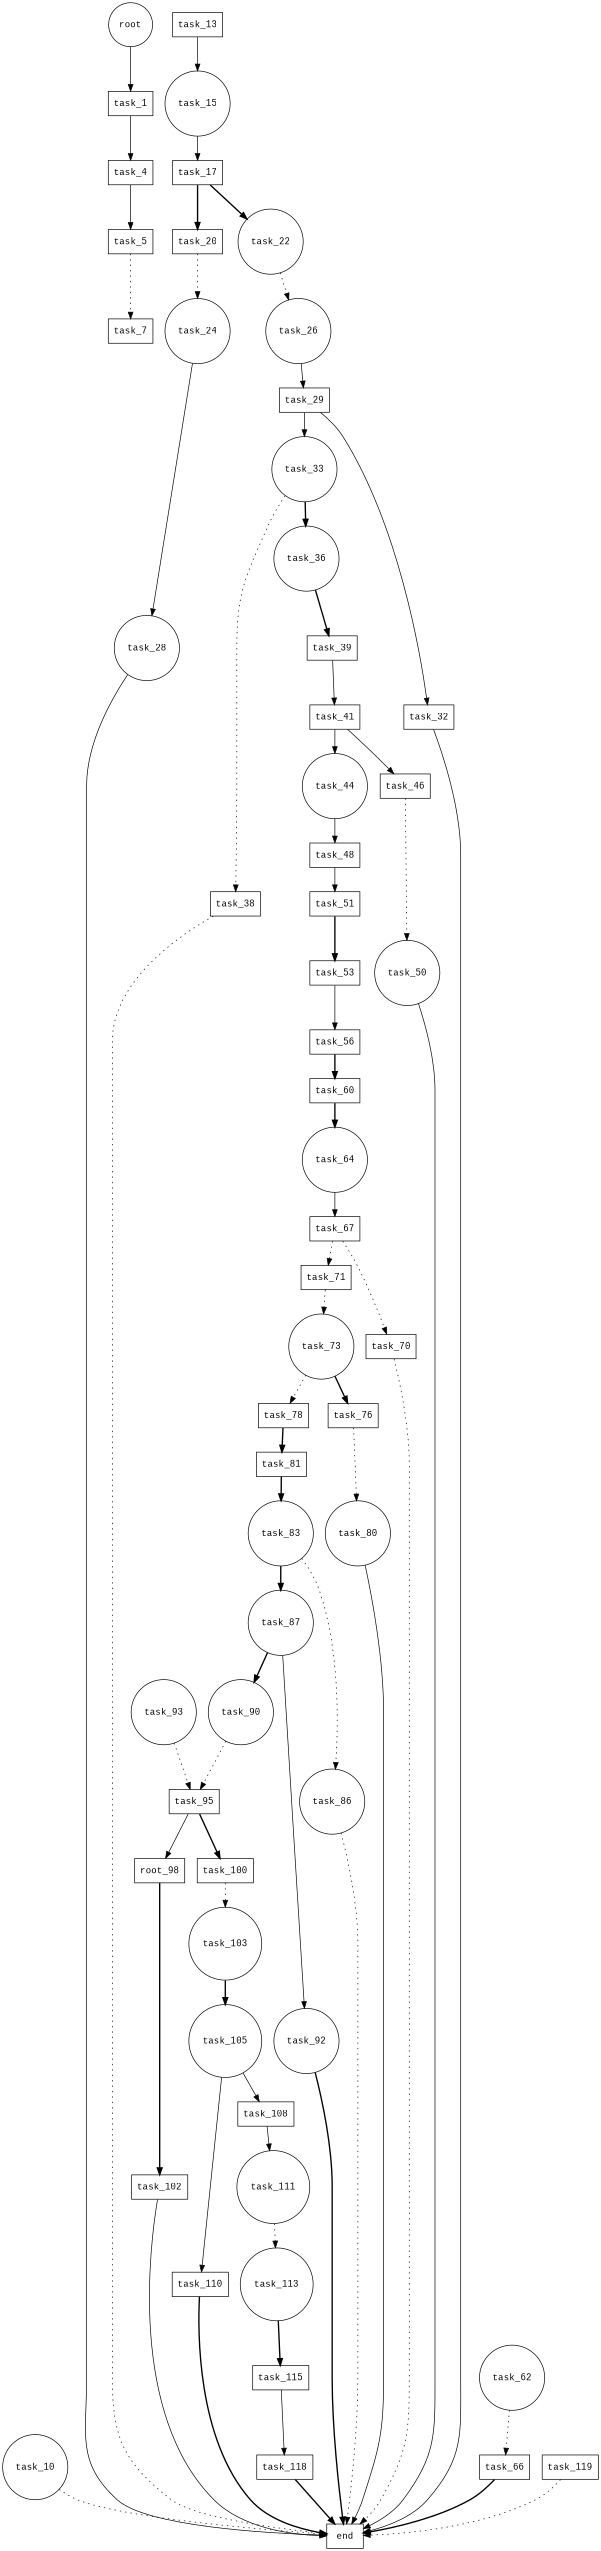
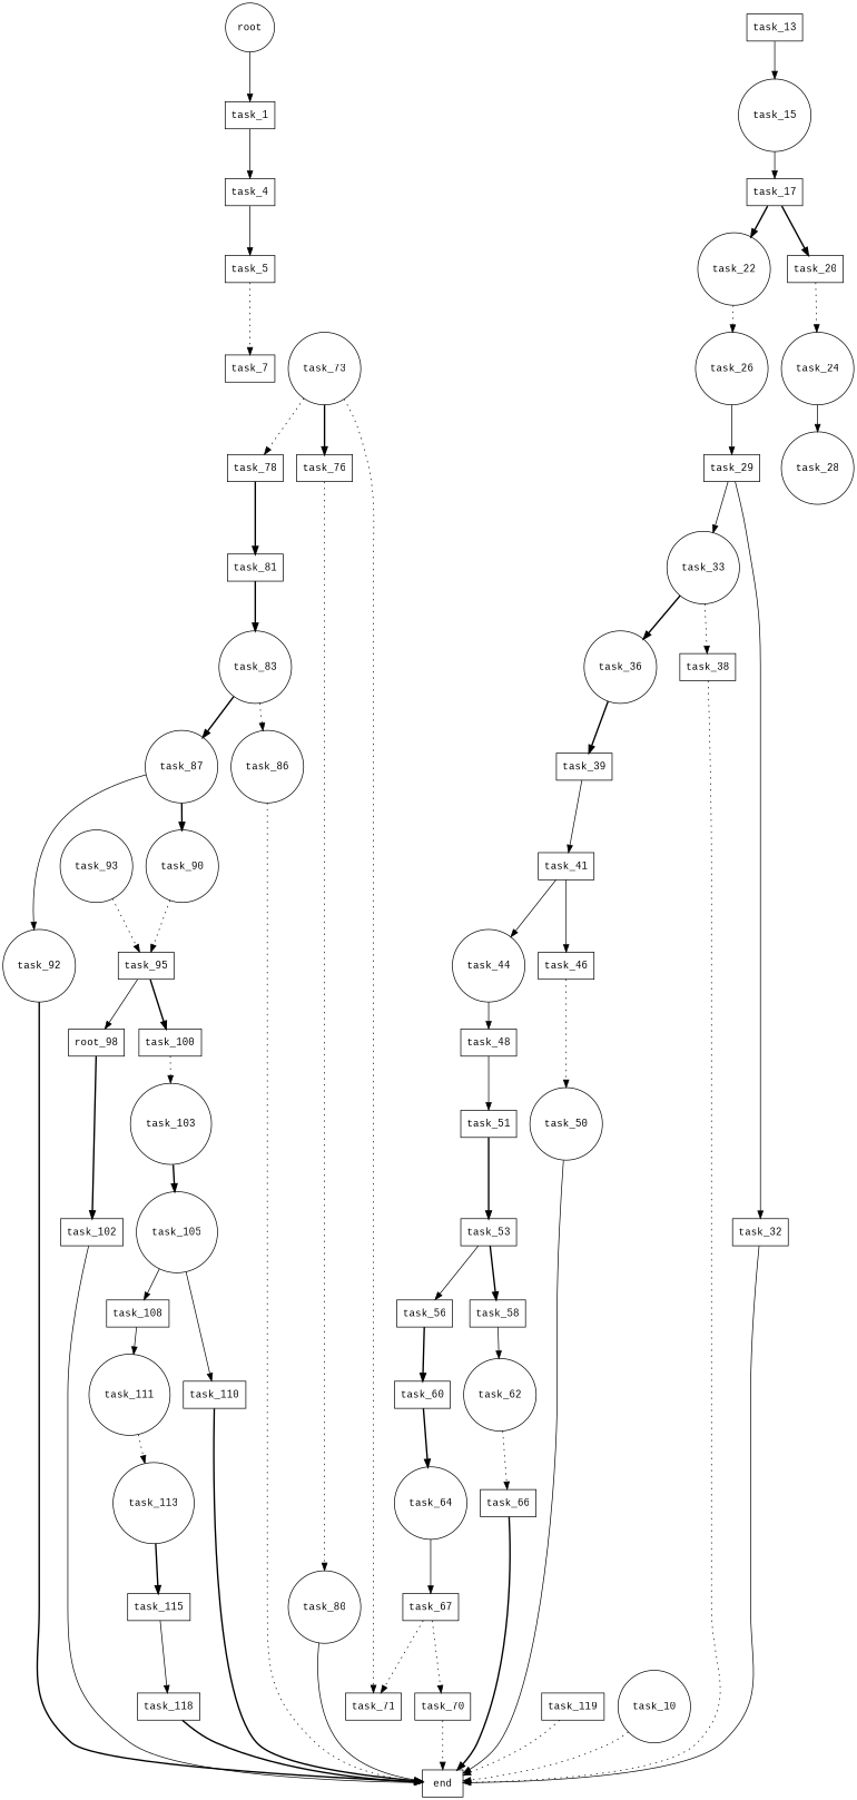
  digraph {
    fontname="Liberation Mono"
    node [fontname="Liberation Mono" shape=box]
    edge [fontname="Liberation Mono" style=solid]
    root [shape=circle]
    task_1
    n3 [label=task_4]
    task_5
    task_7
    n6 [label=task_10 shape=circle]
    end
    task_15 [shape=circle]
    task_13
    task_17
    task_20
    task_22 [shape=circle]
    task_24 [shape=circle]
    task_26 [shape=circle]
    task_28 [shape=circle]
    task_29
    task_32
    task_33 [shape=circle]
    task_36 [shape=circle]
    task_38
    task_39
    task_41
    task_44 [shape=circle]
    task_46
    task_48
    task_50 [shape=circle]
    task_51
    task_53
    task_56
+   task_58
    task_60
    task_62 [shape=circle]
    task_64 [shape=circle]
    task_66
    task_67
    task_70
    task_71
    task_73 [shape=circle]
    task_76
    task_78
    task_80 [shape=circle]
    task_81
    task_83 [shape=circle]
    task_86 [shape=circle]
    task_87 [shape=circle]
    task_90 [shape=circle]
    task_92 [shape=circle]
    task_95
    task_93 [shape=circle]
    n50 [label=root_98]
    task_100
    task_102
    task_103 [shape=circle]
    task_105 [shape=circle]
    task_108
    task_110
    task_111 [shape=circle]
    task_113 [shape=circle]
    task_115
    task_118
    task_119
    root -> task_1
    task_1 -> n3
    n3 -> task_5
    task_5 -> task_7 [style=dotted]
    n6 -> end [style=dotted]
    task_15 -> task_17
    task_13 -> task_15
    task_17 -> task_20 [style=bold]
    task_17 -> task_22 [style=bold]
    task_20 -> task_24 [style=dotted]
    task_22 -> task_26 [style=dotted]
    task_24 -> task_28
    task_26 -> task_29
-   task_28 -> end
    task_29 -> task_32
    task_29 -> task_33
    task_32 -> end
    task_33 -> task_36 [style=bold]
    task_33 -> task_38 [style=dotted]
    task_36 -> task_39 [style=bold]
    task_38 -> end [style=dotted]
    task_39 -> task_41
    task_41 -> task_44
    task_41 -> task_46
    task_44 -> task_48
    task_46 -> task_50 [style=dotted]
    task_48 -> task_51
    task_50 -> end
    task_51 -> task_53 [style=bold]
    task_53 -> task_56
+   task_53 -> task_58 [style=bold]
    task_56 -> task_60 [style=bold]
+   task_58 -> task_62
    task_60 -> task_64 [style=bold]
    task_62 -> task_66 [style=dotted]
    task_64 -> task_67
    task_66 -> end [style=bold]
    task_67 -> task_70 [style=dotted]
    task_67 -> task_71 [style=dotted]
    task_70 -> end [style=dotted]
-   task_71 -> task_73 [style=dotted]
+   task_73 -> task_71 [style=dotted]
    task_73 -> task_76 [style=bold]
    task_73 -> task_78 [style=dotted]
    task_76 -> task_80 [style=dotted]
    task_78 -> task_81 [style=bold]
    task_80 -> end
    task_81 -> task_83 [style=bold]
    task_83 -> task_86 [style=dotted]
    task_83 -> task_87 [style=bold]
    task_86 -> end [style=dotted]
    task_87 -> task_90 [style=bold]
    task_87 -> task_92
    task_90 -> task_95 [style=dotted]
    task_92 -> end [style=bold]
    task_95 -> n50
    task_95 -> task_100 [style=bold]
    task_93 -> task_95 [style=dotted]
    n50 -> task_102 [style=bold]
    task_100 -> task_103 [style=dotted]
    task_102 -> end
    task_103 -> task_105 [style=bold]
    task_105 -> task_108
    task_105 -> task_110
    task_108 -> task_111
    task_110 -> end [style=bold]
    task_111 -> task_113 [style=dotted]
    task_113 -> task_115 [style=bold]
    task_115 -> task_118
    task_118 -> end [style=bold]
    task_119 -> end [style=dotted]
  }
